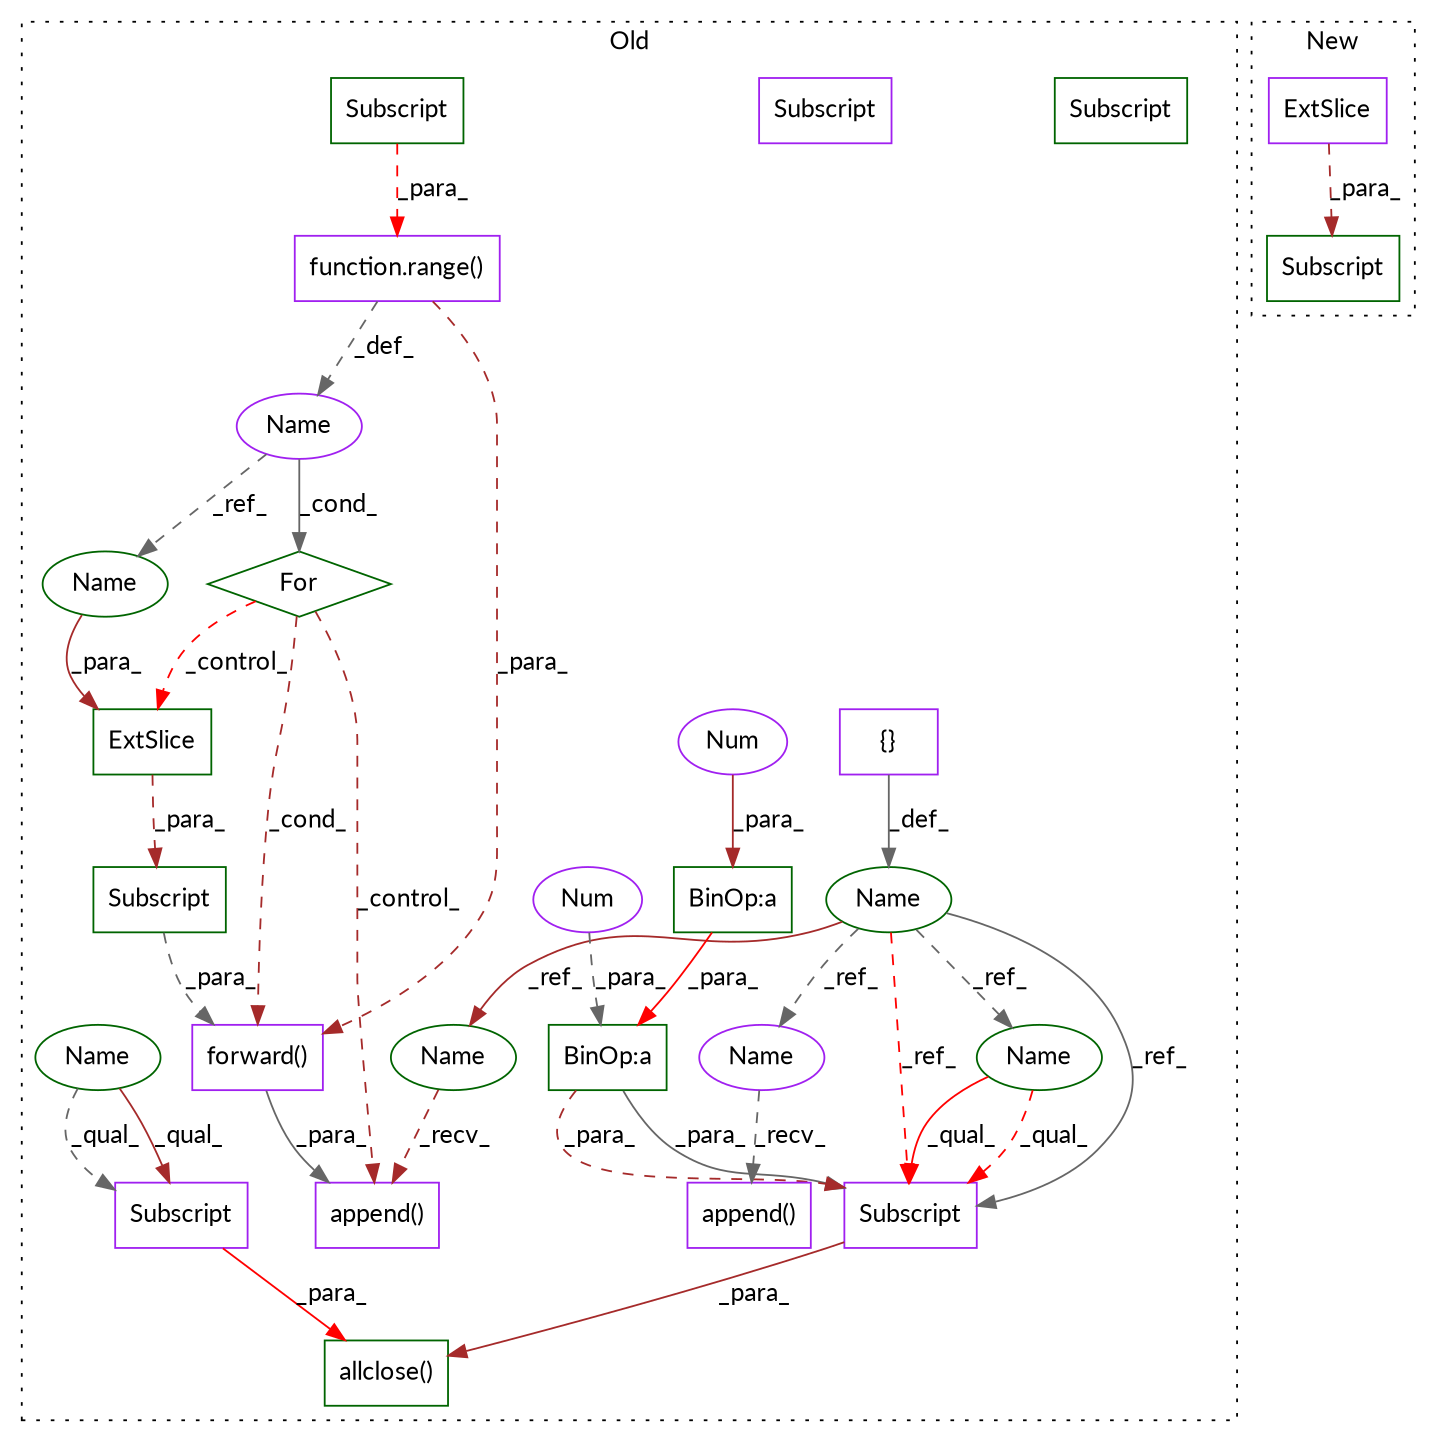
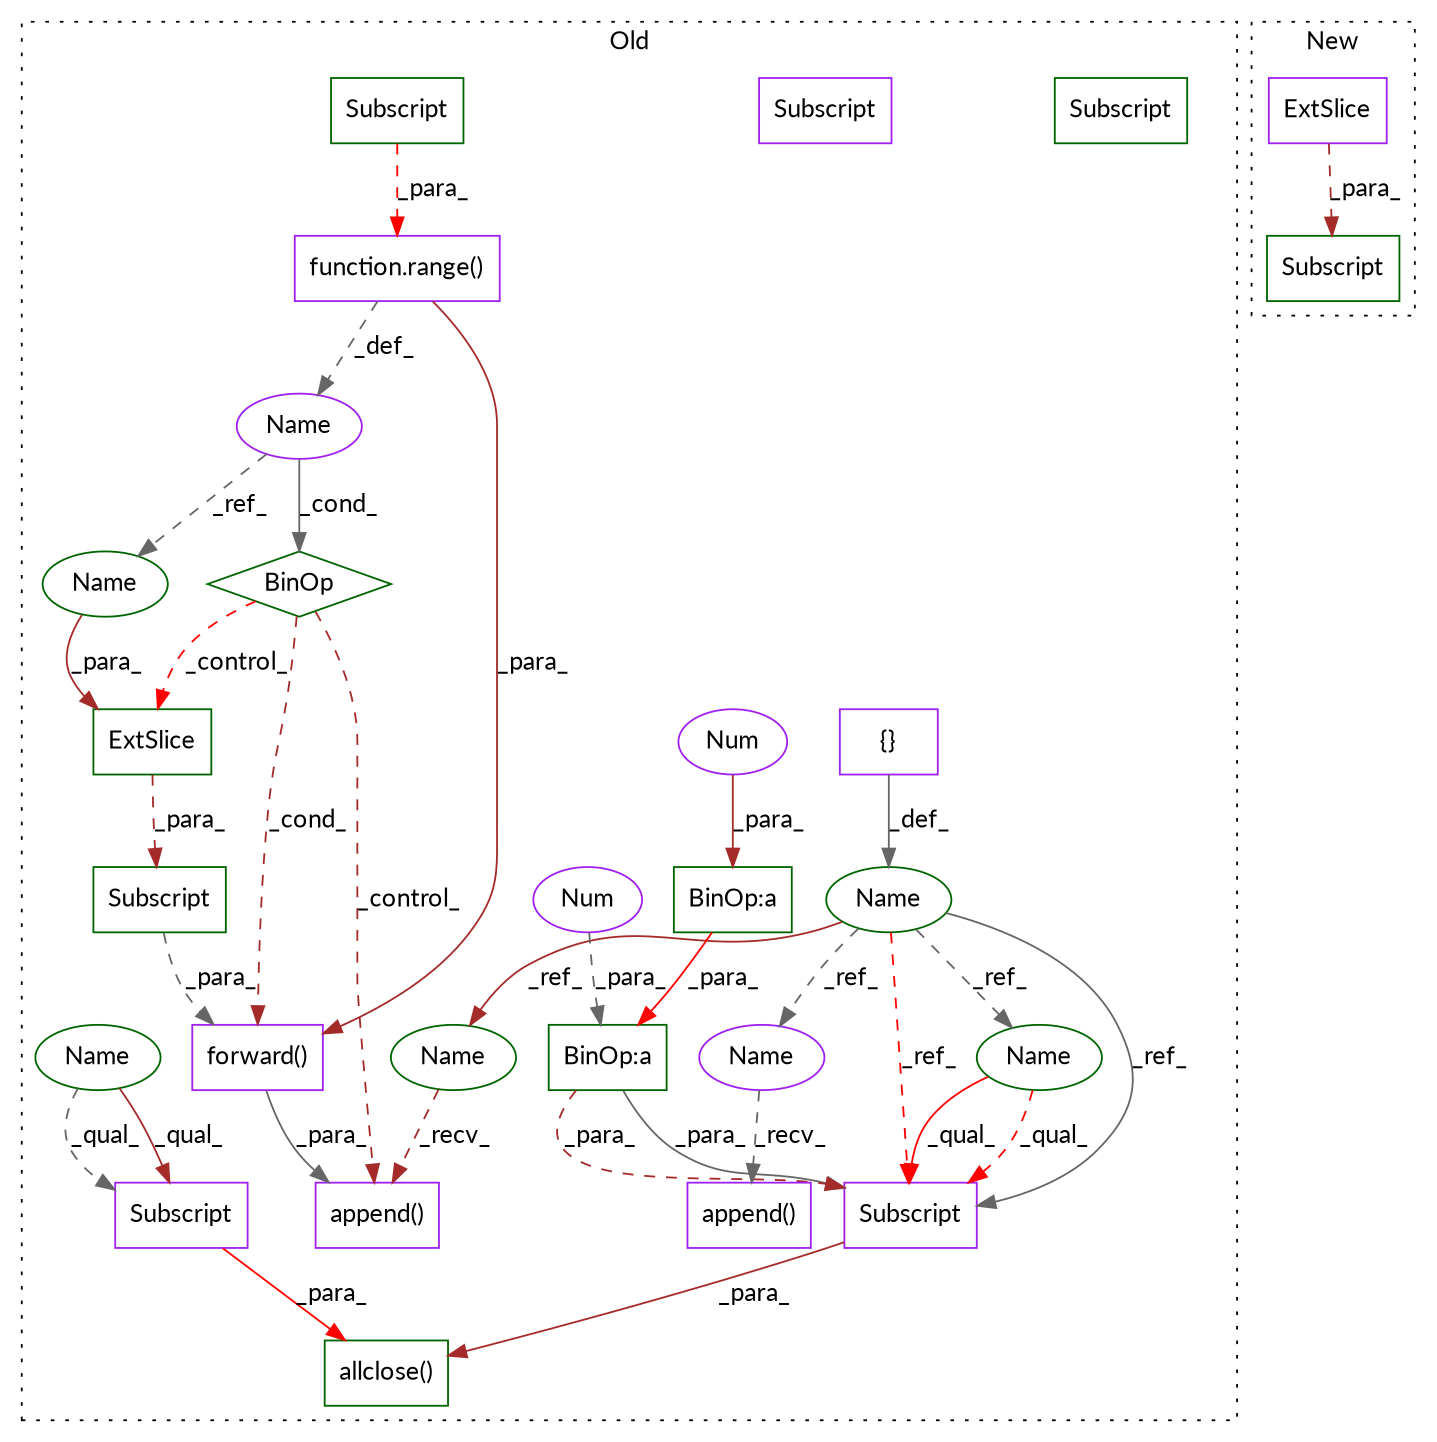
  digraph {
    fontname=Lato
    node [a=63 color=darkgreen fontname=Lato l=7 s="17905,0" shape=box]
    edge [color=gray40 fontname=Lato style=dashed]
    n1 [a=75 l="15,12" label="allclose()" s="17890,17940"]
    n2 [l="15,0" label=Subscript]
    n3 [a=87 label=Name s=16936 shape=ellipse]
    n4 [color=purple l="18,0" label=Subscript s="17922,0"]
    n5 [a=82 l=3 label="BinOp:a" s=17931]
    n6 [a=82 l=3 label="BinOp:a" s=17615]
    n7 [a=59 color=purple l="2,1" label="{}" s="16946,16946"]
    n8 [a=76 color=purple l=1 label=Num s=17930 shape=ellipse]
    n9 [a=76 color=purple l=1 label=Num s=17618 shape=ellipse]
    n10 [a=75 color=purple l="15,1" label="append()" s="17154,17207"]
    n11 [a=75 color=purple l="6,1" label="function.range()" s="17116,17143"]
    n12 [l="21,0" label=Subscript s="17185,0"]
    n13 [a=87 color=purple l=1 label=Name s=17111 shape=ellipse]
    n14 [a=85 l=12 label=ExtSlice s=17185]
    n15 [l="21,0" label=Subscript s="17122,0"]
-   n16 [a=107 l="4,10" label=For s="17107,17144" shape=diamond]
+   n16 [a=107 l="4,10" label=BinOp s="17107,17144" shape=diamond]
    n17 [a=75 color=purple l="16,1" label="forward()" s="17169,17206"]
    n18 [a=75 color=purple l="15,1" label="append()" s="17299,17336"]
    n19 [a=87 l=1 label=Name s=17204 shape=ellipse]
    n20 [a=87 l=6 label=Name s=17905 shape=ellipse]
    n21 [color=purple l="15,0" label=Subscript]
    n22 [color=purple l="18,0" label=Subscript s="17922,0"]
    n23 [a=87 color=purple label=Name s=17299 shape=ellipse]
    n24 [a=87 label=Name s=17154 shape=ellipse]
    n25 [a=87 label=Name s=17922 shape=ellipse]
    n26 [a=85 color=purple l=6 label=ExtSlice s=8581]
    n27 [l="17,0" label=Subscript s="8581,0"]
    subgraph cluster_1 {
      label=Old
      style=dotted
      n1
      n2
      n3
      n4
      n5
      n6
      n7
      n8
      n9
      n10
      n11
      n12
      n13
      n14
      n15
      n16
      n17
      n18
      n19
      n20
      n21
      n22
      n23
      n24
      n25
    }
    subgraph cluster_2 {
      label=New
      style=dotted
      n26
      n27
    }
    n3 -> n22 [label=_ref_ style=solid]
    n3 -> n22 [color=red label=_ref_]
    n3 -> n23 [label=_ref_]
    n3 -> n24 [color=brown label=_ref_ style=solid]
    n3 -> n25 [label=_ref_]
    n5 -> n22 [label=_para_ style=solid]
    n5 -> n22 [color=brown label=_para_]
    n6 -> n5 [color=red label=_para_ style=solid]
    n7 -> n3 [label=_def_ style=solid]
    n8 -> n5 [label=_para_]
    n9 -> n6 [color=brown label=_para_ style=solid]
    n11 -> n13 [label=_def_]
-   n11 -> n17 [color=brown label=_para_]
+   n11 -> n17 [color=brown label=_para_ style=solid]
    n12 -> n17 [label=_para_]
    n13 -> n16 [label=_cond_ style=solid]
    n13 -> n19 [label=_ref_]
    n14 -> n12 [color=brown label=_para_]
    n15 -> n11 [color=red label=_para_]
    n16 -> n10 [color=brown label=_control_]
    n16 -> n14 [color=red label=_control_]
    n16 -> n17 [color=brown label=_cond_]
    n17 -> n10 [label=_para_ style=solid]
    n19 -> n14 [color=brown label=_para_ style=solid]
    n20 -> n21 [label=_qual_]
    n20 -> n21 [color=brown label=_qual_ style=solid]
    n21 -> n1 [color=red label=_para_ style=solid]
    n22 -> n1 [color=brown label=_para_ style=solid]
    n23 -> n18 [label=_recv_]
    n24 -> n10 [color=brown label=_recv_]
    n25 -> n22 [color=red label=_qual_]
    n25 -> n22 [color=red label=_qual_ style=solid]
    n26 -> n27 [color=brown label=_para_]
  }
